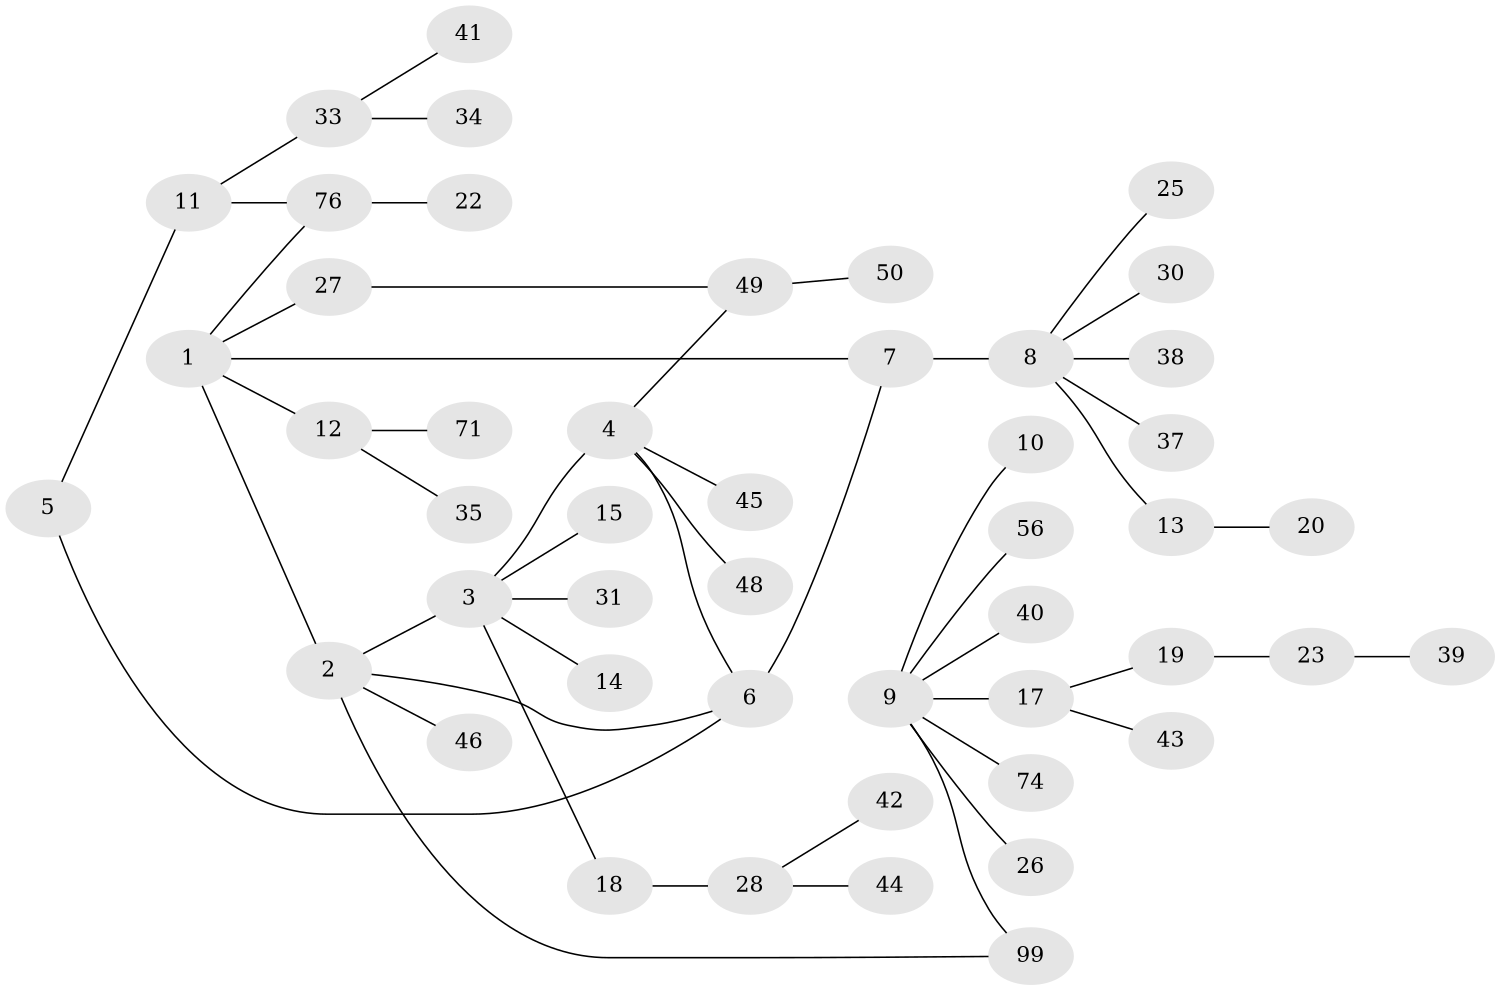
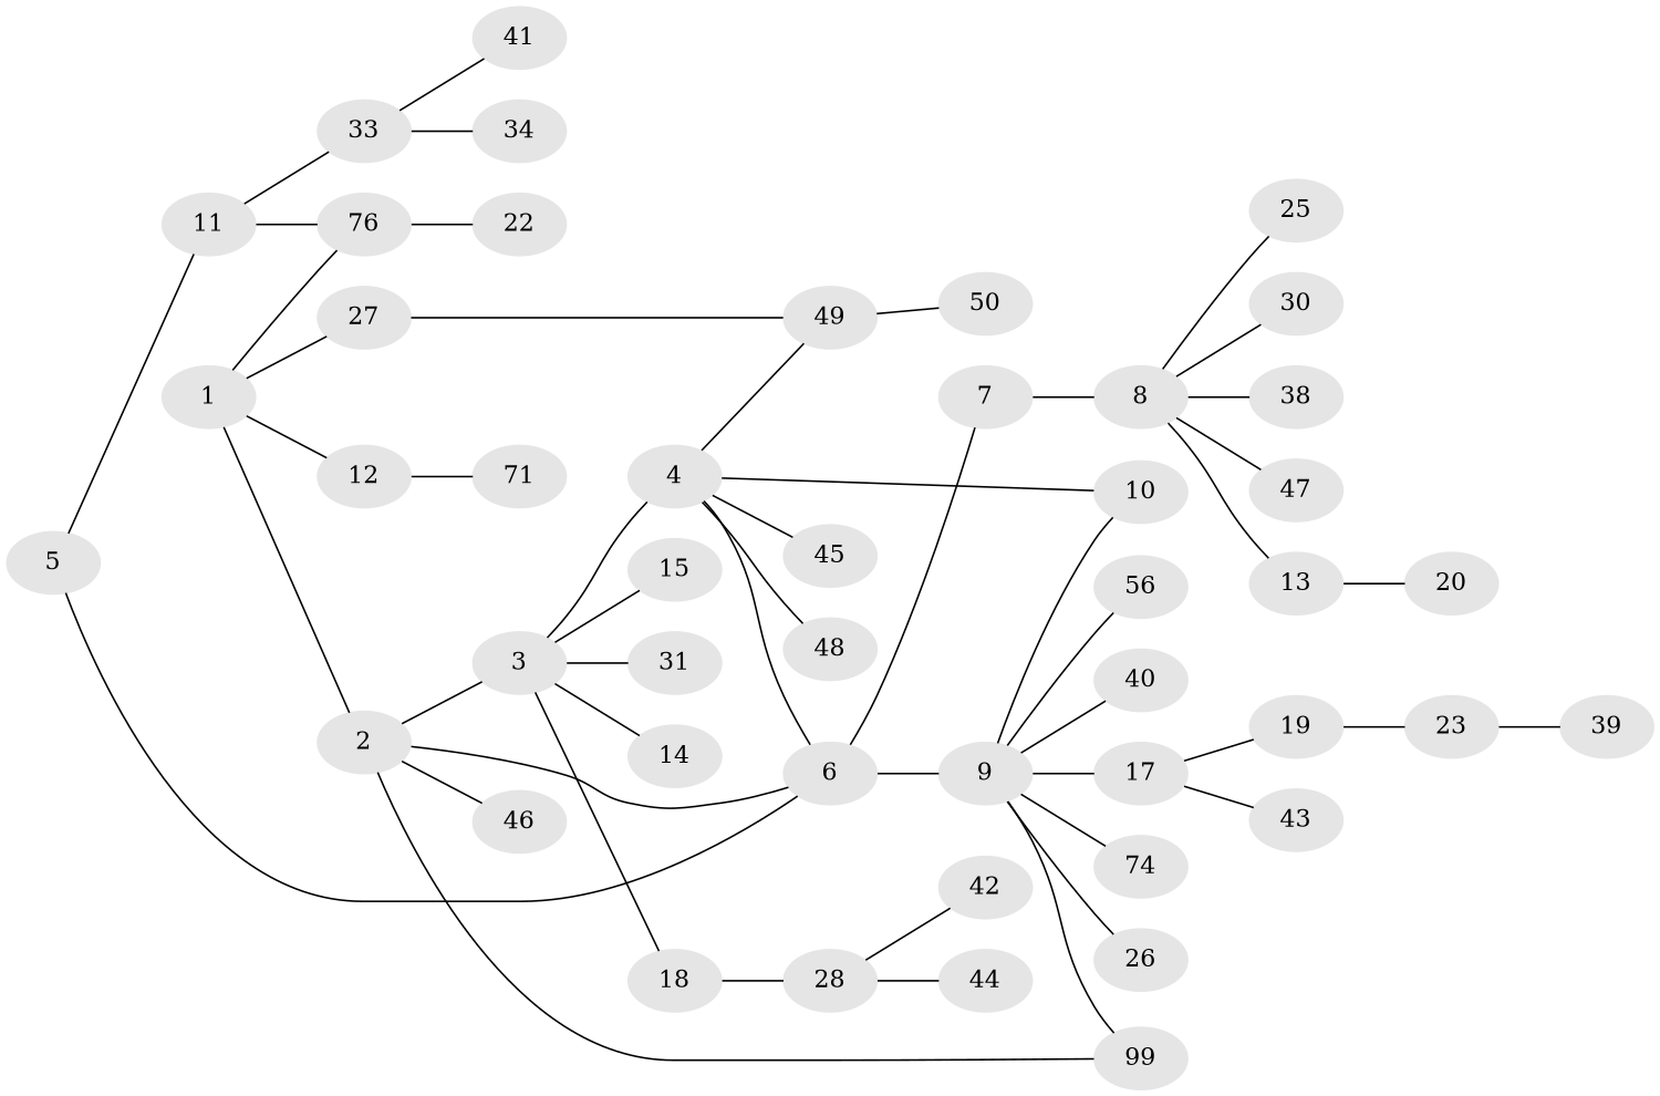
  graph {
    rankdir=LR
    node [color=gray90 style=filled]
    1
    2
    7
    12
    n5 [label=76]
    27
    3
    6
    n9 [label=99]
    46
    8
    n12 [label=71]
-   35
    22
    49
    4
    14
    15
    18
    31
    9
    10
    17
    n24 [label=74]
    26
    n26 [label=56]
    40
    45
    48
    28
    13
    25
    30
    38
-   47 [label=37]
+   47
    50
    5
    11
    33
    20
    19
    43
    34
    41
    23
    42
    44
    39
    1 -- 2
-   1 -- 7
    1 -- 12
    1 -- n5
    1 -- 27
    2 -- 3
    2 -- 6
    2 -- n9
    2 -- 46
    7 -- 8
    12 -- n12
-   12 -- 35
    n5 -- 22
    27 -- 49
    3 -- 4
    3 -- 14
    3 -- 15
    3 -- 18
    3 -- 31
    6 -- 7
+   6 -- 9
    8 -- 13
    8 -- 25
    8 -- 30
    8 -- 38
    8 -- 47
    49 -- 50
    4 -- 6
    4 -- 49
+   4 -- 10
    4 -- 45
    4 -- 48
    18 -- 28
    9 -- n9
    9 -- 10
    9 -- 17
    9 -- n24
    9 -- 26
    9 -- n26
    9 -- 40
    17 -- 19
    17 -- 43
    28 -- 42
    28 -- 44
    13 -- 20
    5 -- 6
    5 -- 11
    11 -- n5
    11 -- 33
    33 -- 34
    33 -- 41
    19 -- 23
    23 -- 39
  }
